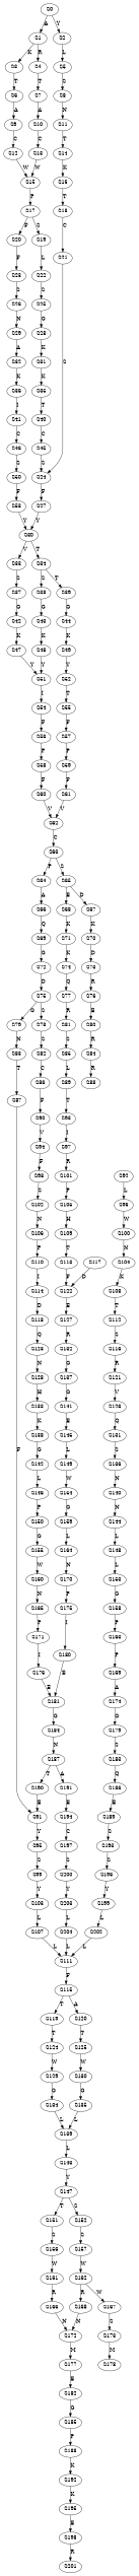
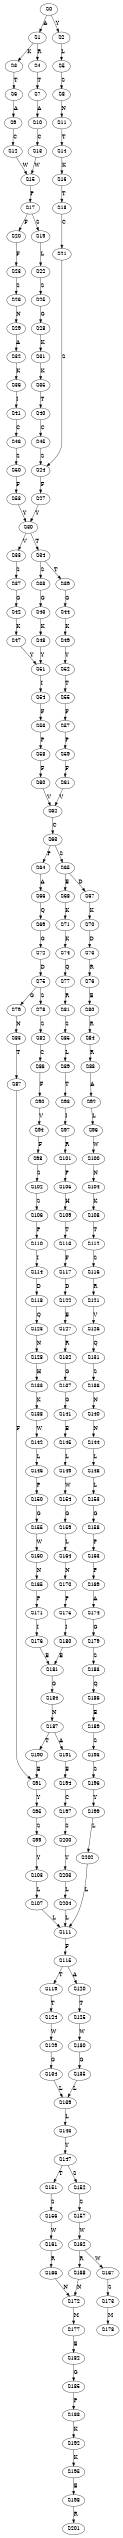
  strict digraph {
    S0
    S1
    S2
    S3
    S4
    S5
    S6
    S7
    S8
    S9
    S10
    S11
    S12
    S13
    S14
    S15
    S16
    S17
    S18
    S19
    S20
    S21
    S22
    S23
    S24
    S25
    S26
    S27
    S28
    S29
    S30
    S31
    S32
    S33
    S34
    S35
    S36
    S37
    S38
    S39
    S40
    S41
    S42
    S43
    S44
    S45
    S46
    S47
    S48
    S49
    S50
    S51
    S52
    S53
    S54
    S55
    S56
    S57
    S58
    S59
    S60
    S61
    S62
    S63
    S64
    S65
    S66
    S67
    S68
    S69
    S70
    S71
    S72
    S73
    S74
    S75
    S76
    S77
    S78
    S79
    S80
    S81
    S82
    S83
    S84
    S85
    S86
    S87
    S88
    S89
    S90
    S91
    S92
    S93
    S94
    S95
    S96
    S97
    S98
    S99
    S100
    S101
    S102
    S103
    S104
    S105
    S106
    S107
    S108
    S109
    S110
    S111
    S112
    S113
    S114
    S115
    S116
    S117
    S118
    S119
    S120
    S121
    S122
    S123
    S124
    S125
    S126
    S127
    S128
    S129
    S130
    S131
    S132
    S133
    S134
    S135
    S136
    S137
    S138
    S139
    S140
    S141
    S142
    S143
    S144
    S145
    S146
    S147
    S148
    S149
    S150
    S151
    S152
    S153
    S154
    S155
    S156
    S157
    S158
    S159
    S160
    S161
    S162
    S163
    S164
    S165
    S166
    S167
    S168
    S169
    S170
    S171
    S172
    S173
    S174
    S175
    S176
    S177
    S178
    S179
    S180
    S181
    S182
    S183
    S184
    S185
    S186
    S187
    S188
    S189
    S190
    S191
    S192
    S193
    S194
    S195
    S196
    S197
    S198
    S199
    S200
    S201
    S202
    S203
    S204
    S0 -> S1 [label=A]
    S0 -> S2 [label=Y]
    S1 -> S3 [label=K]
    S1 -> S4 [label=R]
    S2 -> S5 [label=L]
    S3 -> S6 [label=T]
    S4 -> S7 [label=T]
    S5 -> S8 [label=S]
    S6 -> S9 [label=A]
    S7 -> S10 [label=A]
    S8 -> S11 [label=N]
    S9 -> S12 [label=C]
    S10 -> S13 [label=C]
    S11 -> S14 [label=T]
    S12 -> S15 [label=W]
    S13 -> S15 [label=W]
    S14 -> S16 [label=K]
    S15 -> S17 [label=P]
    S16 -> S18 [label=T]
    S17 -> S19 [label=S]
    S17 -> S20 [label=F]
    S18 -> S21 [label=C]
    S19 -> S22 [label=L]
    S20 -> S23 [label=F]
    S21 -> S24 [label=S]
    S22 -> S25 [label=S]
    S23 -> S26 [label=S]
    S24 -> S27 [label=F]
    S25 -> S28 [label=G]
    S26 -> S29 [label=N]
    S27 -> S30 [label=Y]
    S28 -> S31 [label=K]
    S29 -> S32 [label=A]
    S30 -> S33 [label=V]
    S30 -> S34 [label=T]
    S31 -> S35 [label=K]
    S32 -> S36 [label=K]
    S33 -> S37 [label=S]
    S34 -> S38 [label=S]
    S34 -> S39 [label=T]
    S35 -> S40 [label=T]
    S36 -> S41 [label=I]
    S37 -> S42 [label=G]
    S38 -> S43 [label=G]
    S39 -> S44 [label=G]
    S40 -> S45 [label=C]
    S41 -> S46 [label=C]
    S42 -> S47 [label=K]
    S43 -> S48 [label=K]
    S44 -> S49 [label=K]
    S45 -> S24 [label=S]
    S46 -> S50 [label=S]
    S47 -> S51 [label=Y]
    S48 -> S51 [label=Y]
    S49 -> S52 [label=Y]
    S50 -> S53 [label=F]
    S51 -> S54 [label=I]
    S52 -> S55 [label=T]
    S53 -> S30 [label=Y]
    S54 -> S56 [label=F]
    S55 -> S57 [label=F]
    S56 -> S58 [label=P]
    S57 -> S59 [label=P]
    S58 -> S60 [label=F]
    S59 -> S61 [label=F]
    S60 -> S62 [label=V]
    S61 -> S62 [label=V]
    S62 -> S63 [label=C]
    S63 -> S64 [label=P]
    S63 -> S65 [label=S]
    S64 -> S66 [label=A]
    S65 -> S67 [label=D]
    S65 -> S68 [label=E]
    S66 -> S69 [label=Q]
    S67 -> S70 [label=K]
    S68 -> S71 [label=K]
    S69 -> S72 [label=G]
    S70 -> S73 [label=D]
    S71 -> S74 [label=K]
    S72 -> S75 [label=D]
    S73 -> S76 [label=R]
    S74 -> S77 [label=Q]
    S75 -> S78 [label=S]
    S75 -> S79 [label=G]
    S76 -> S80 [label=E]
    S77 -> S81 [label=R]
    S78 -> S82 [label=S]
    S79 -> S83 [label=N]
    S80 -> S84 [label=R]
    S81 -> S85 [label=S]
    S82 -> S86 [label=C]
    S83 -> S87 [label=T]
    S84 -> S88 [label=R]
    S85 -> S89 [label=L]
    S86 -> S90 [label=F]
    S87 -> S91 [label=F]
+   S88 -> S92 [label=A]
    S89 -> S93 [label=T]
    S90 -> S94 [label=V]
    S91 -> S95 [label=Y]
    S92 -> S96 [label=L]
    S93 -> S97 [label=I]
    S94 -> S98 [label=F]
    S95 -> S99 [label=S]
    S96 -> S100 [label=W]
    S97 -> S101 [label=R]
    S98 -> S102 [label=S]
    S99 -> S103 [label=Y]
    S100 -> S104 [label=N]
    S101 -> S105 [label=P]
-   S102 -> S106 [label=N]
+   S102 -> S106 [label=S]
    S103 -> S107 [label=L]
    S104 -> S108 [label=K]
    S105 -> S109 [label=H]
    S106 -> S110 [label=P]
    S107 -> S111 [label=L]
    S108 -> S112 [label=T]
    S109 -> S113 [label=T]
    S110 -> S114 [label=I]
    S111 -> S115 [label=F]
    S112 -> S116 [label=S]
-   S113 -> S122 [label=F]
+   S113 -> S117 [label=F]
    S114 -> S118 [label=D]
    S115 -> S119 [label=T]
    S115 -> S120 [label=A]
    S116 -> S121 [label=R]
    S117 -> S122 [label=D]
    S118 -> S123 [label=Q]
    S119 -> S124 [label=T]
    S120 -> S125 [label=T]
    S121 -> S126 [label=V]
    S122 -> S127 [label=E]
    S123 -> S128 [label=N]
    S124 -> S129 [label=W]
    S125 -> S130 [label=W]
    S126 -> S131 [label=Q]
    S127 -> S132 [label=R]
    S128 -> S133 [label=H]
    S129 -> S134 [label=G]
    S130 -> S135 [label=G]
    S131 -> S136 [label=S]
    S132 -> S137 [label=G]
    S133 -> S138 [label=K]
    S134 -> S139 [label=L]
    S135 -> S139 [label=L]
    S136 -> S140 [label=N]
    S137 -> S141 [label=G]
-   S138 -> S142 [label=G]
+   S138 -> S142 [label=W]
    S139 -> S143 [label=L]
    S140 -> S144 [label=N]
    S141 -> S145 [label=E]
    S142 -> S146 [label=L]
    S143 -> S147 [label=Y]
    S144 -> S148 [label=L]
    S145 -> S149 [label=L]
    S146 -> S150 [label=P]
    S147 -> S151 [label=T]
    S147 -> S152 [label=S]
    S148 -> S153 [label=L]
    S149 -> S154 [label=W]
    S150 -> S155 [label=G]
    S151 -> S156 [label=S]
    S152 -> S157 [label=S]
    S153 -> S158 [label=G]
    S154 -> S159 [label=G]
    S155 -> S160 [label=W]
    S156 -> S161 [label=W]
    S157 -> S162 [label=W]
    S158 -> S163 [label=P]
    S159 -> S164 [label=L]
    S160 -> S165 [label=N]
    S161 -> S166 [label=R]
    S162 -> S167 [label=W]
    S162 -> S168 [label=R]
    S163 -> S169 [label=P]
    S164 -> S170 [label=N]
    S165 -> S171 [label=P]
    S166 -> S172 [label=N]
    S167 -> S173 [label=S]
    S168 -> S172 [label=N]
    S169 -> S174 [label=A]
    S170 -> S175 [label=P]
    S171 -> S176 [label=I]
    S172 -> S177 [label=M]
    S173 -> S178 [label=M]
    S174 -> S179 [label=G]
    S175 -> S180 [label=I]
    S176 -> S181 [label=E]
    S177 -> S182 [label=E]
    S179 -> S183 [label=S]
    S180 -> S181 [label=E]
    S181 -> S184 [label=G]
    S182 -> S185 [label=G]
    S183 -> S186 [label=Q]
    S184 -> S187 [label=N]
    S185 -> S188 [label=P]
    S186 -> S189 [label=E]
    S187 -> S190 [label=T]
    S187 -> S191 [label=A]
    S188 -> S192 [label=K]
    S189 -> S193 [label=S]
    S190 -> S91 [label=E]
    S191 -> S194 [label=E]
    S192 -> S195 [label=K]
    S193 -> S196 [label=S]
    S194 -> S197 [label=C]
    S195 -> S198 [label=E]
    S196 -> S199 [label=Y]
    S197 -> S200 [label=S]
    S198 -> S201 [label=R]
    S199 -> S202 [label=L]
    S200 -> S203 [label=Y]
    S202 -> S111 [label=L]
    S203 -> S204 [label=L]
    S204 -> S111 [label=L]
  }
